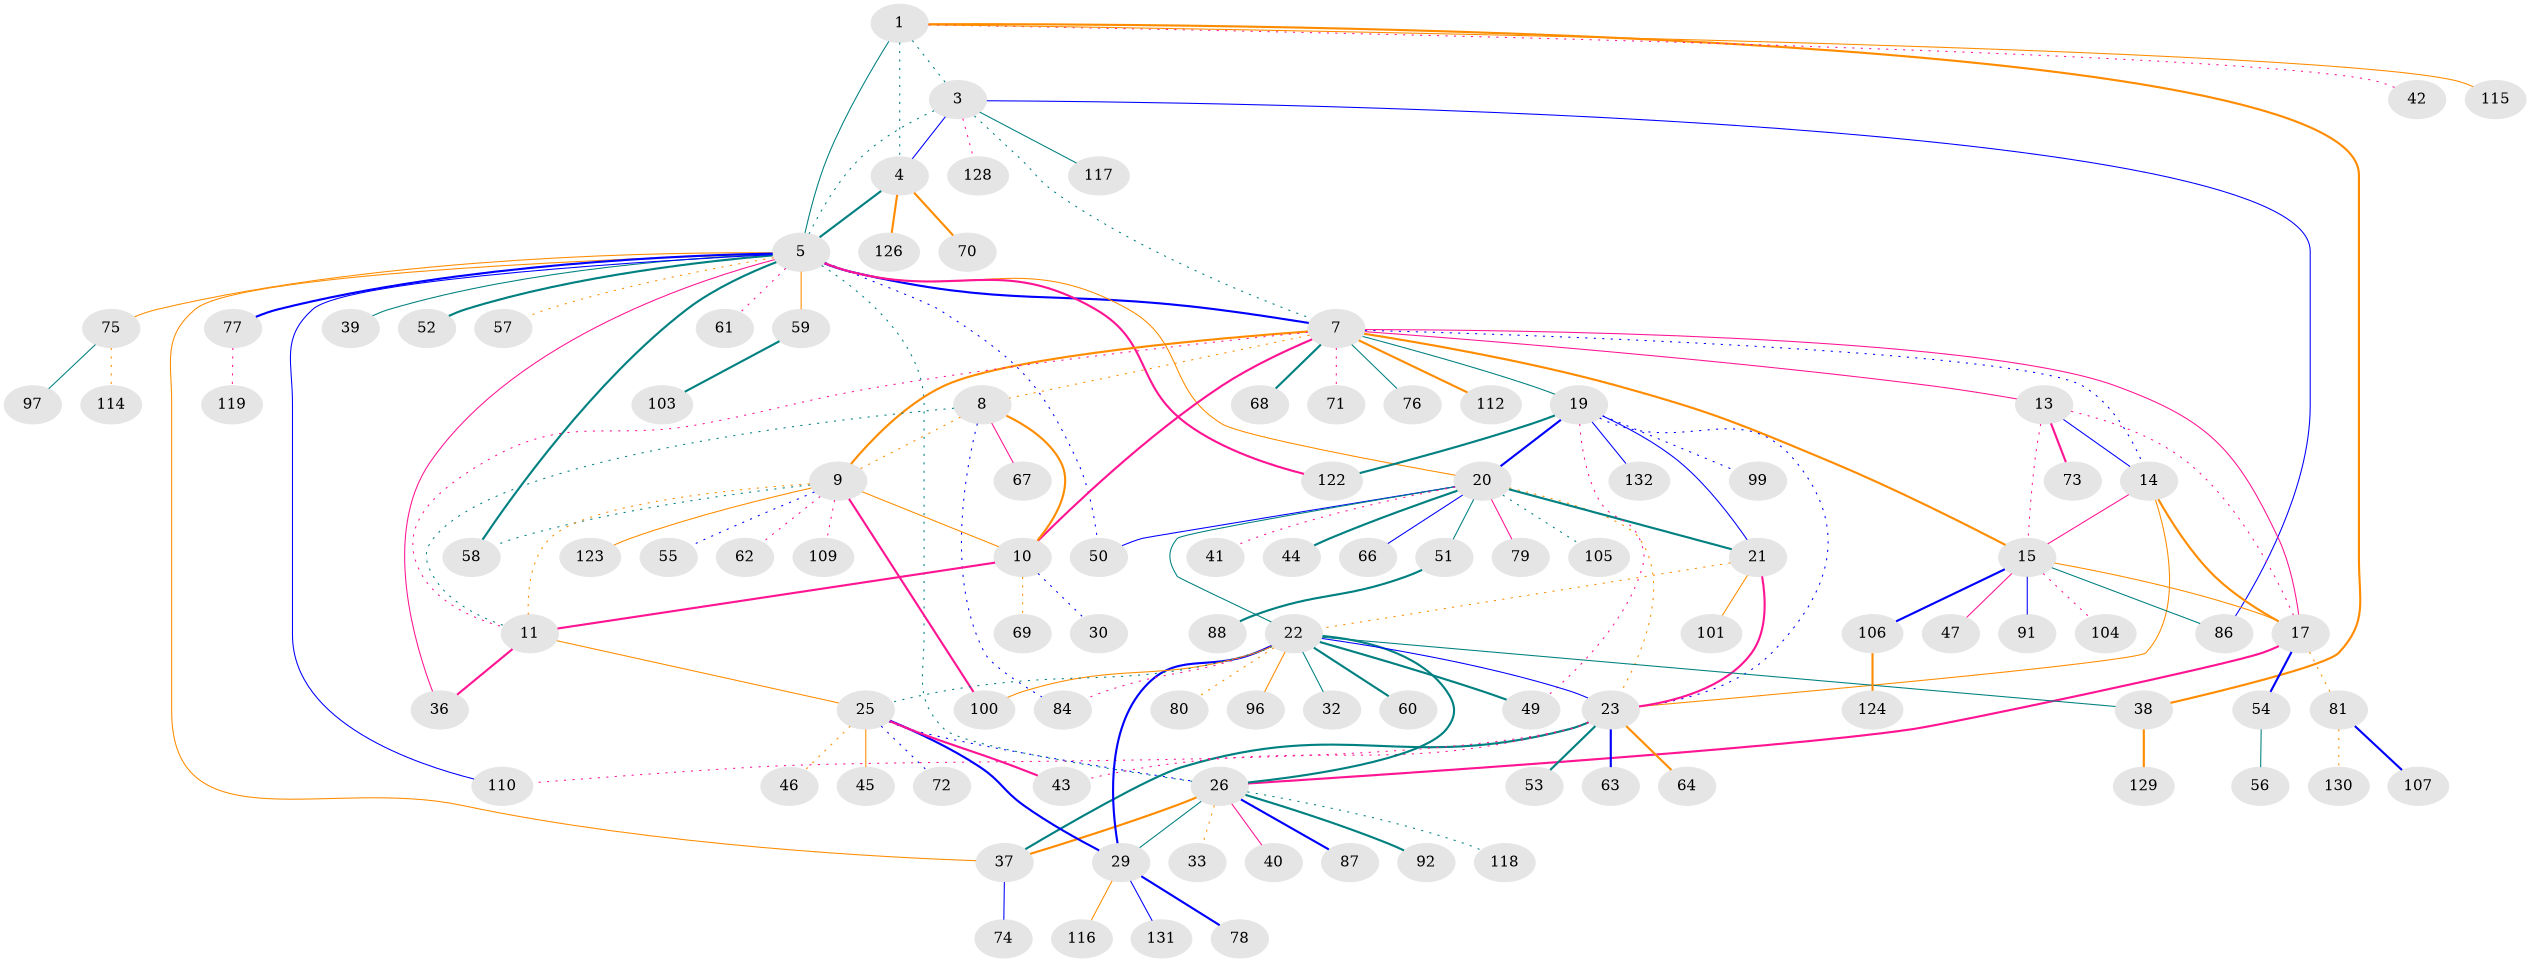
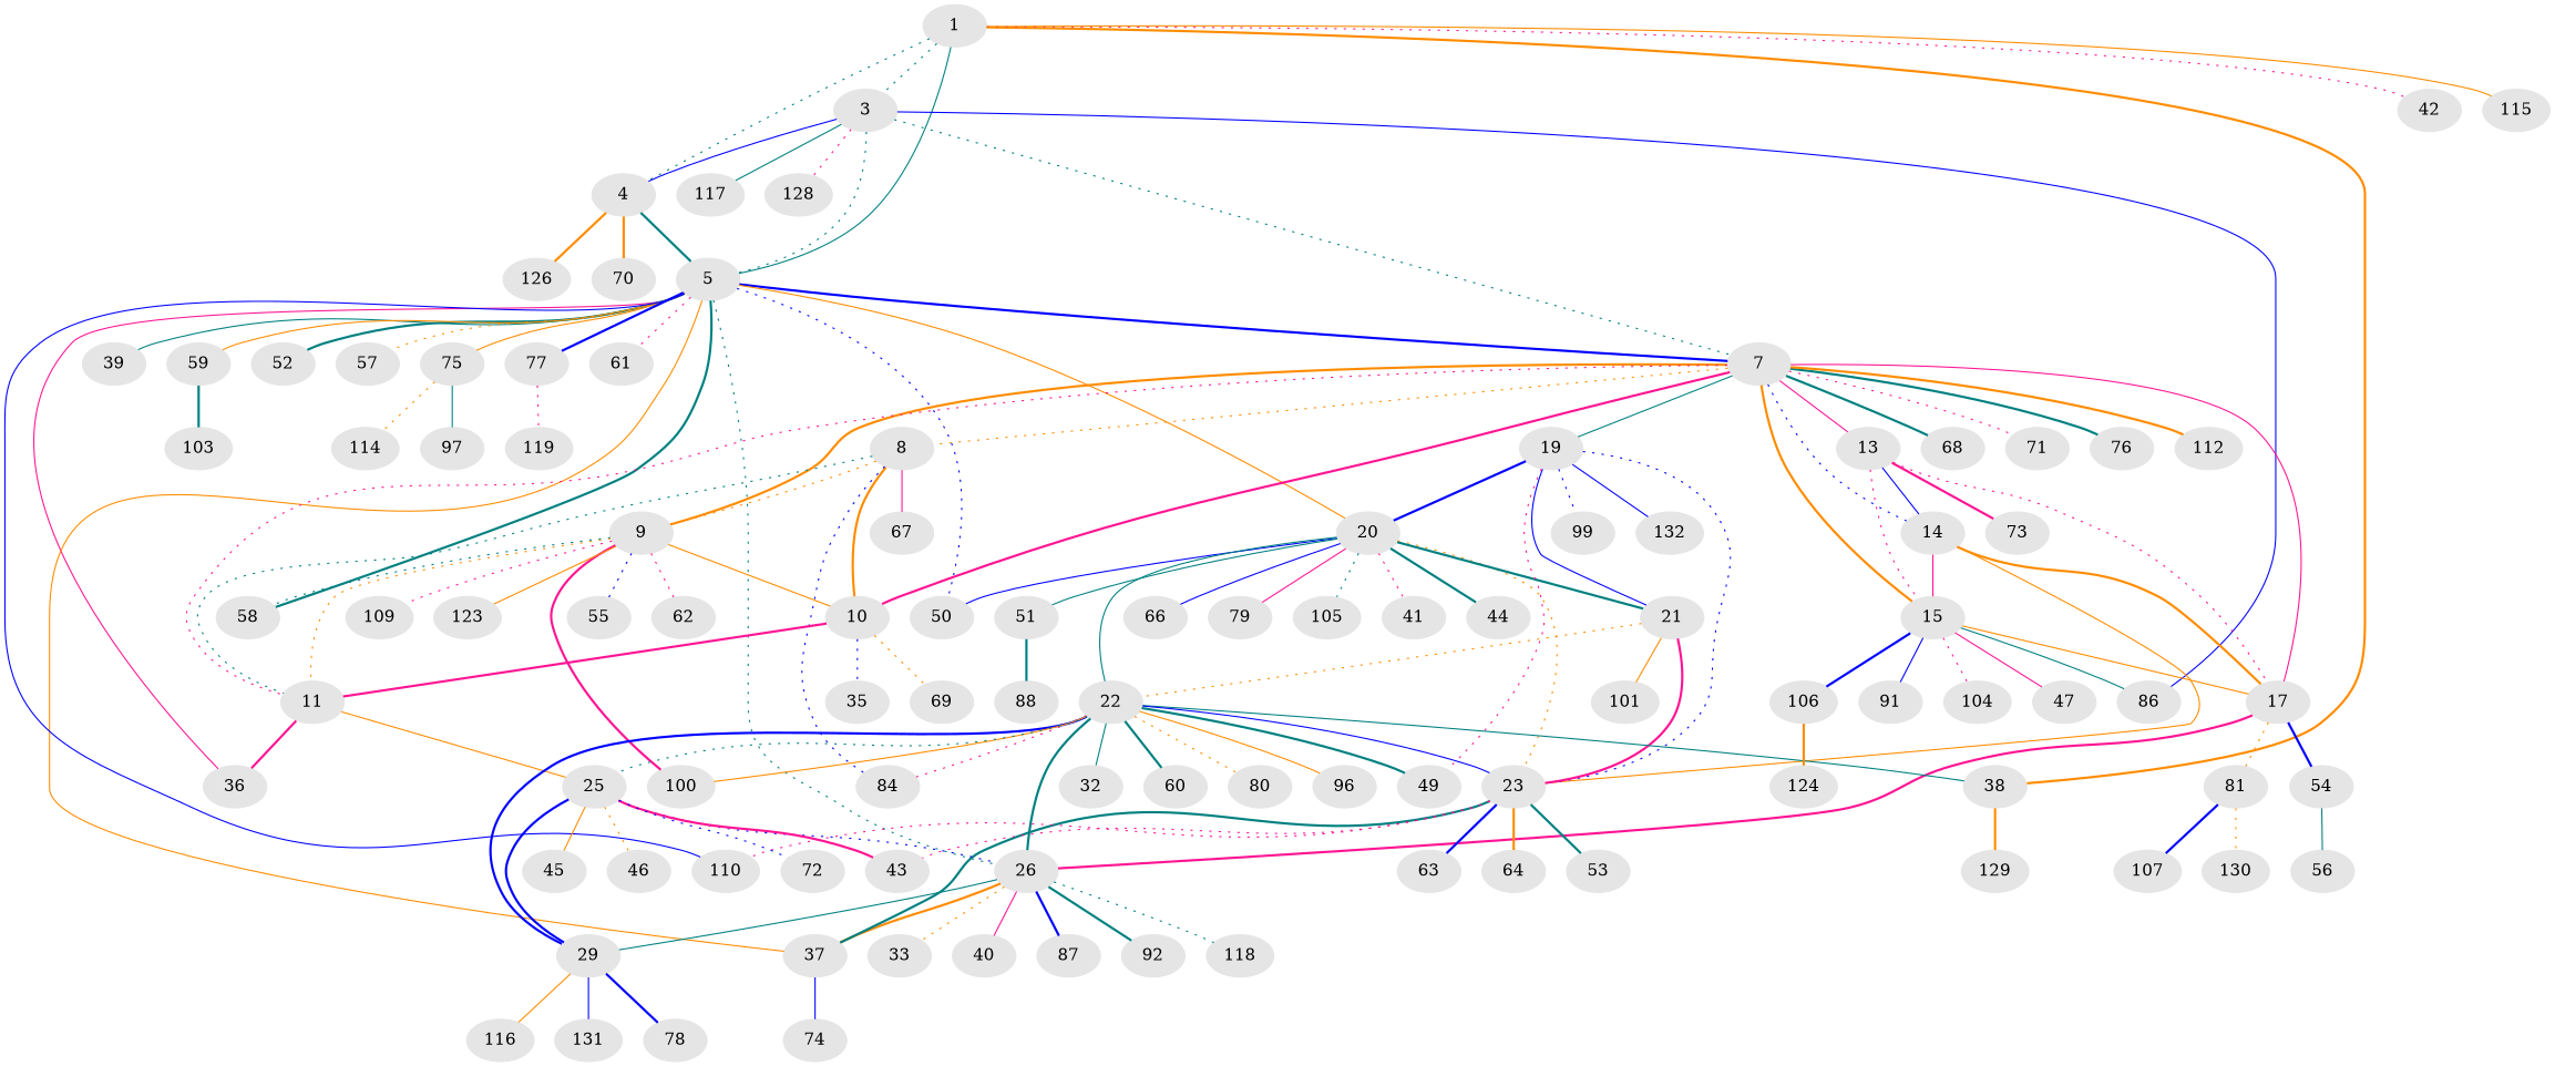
  graph {
    node [color=gray90 style=filled]
    edge [color=darkorange style=dotted]
    1 [super="+2"]
    3 [super="+102"]
    4 [super="+65"]
    5 [super="+6"]
    38 [super="+108"]
    42
    115
    7 [super="+16"]
    86
    117
    128
    70
    126
    20 [super="+24"]
    26 [super="+28"]
    36
    37 [super="+127"]
    39
    50
    52
    57
    58
    59
    61 [super="+120"]
    75 [super="+93"]
    77
    110
-   122
    129
    8 [super="+83"]
    9 [super="+12"]
    10 [super="+94"]
    11
    13 [super="+121"]
    14 [super="+125"]
    15 [super="+18"]
    17 [super="+48"]
    19 [super="+82"]
    68
    71
    76
    112
    23 [super="+95"]
    21 [super="+31"]
    22 [super="+27"]
    41
    44
    51
    66 [super="+89"]
    79
    105
    29 [super="+30"]
    33
    40
    87
    92
    118
    74
    103
    97
    114
    119
    67
    84
    55
    62
    100 [super="+113"]
    109
    123
-   35 [label=30]
+   35
    69
    25 [super="+34"]
    73
    47
    91 [super="+111"]
    104
    106
    54
    81 [super="+98"]
    99
    132
    49
    43 [super="+85"]
    45 [super="+90"]
    46
    72
    53
    63
    64
    124
    56
    107
    130
    101
    32
    60
    80
    96
    88
    78
    116
    131
    1 -- 3 [color=teal weight=2]
    1 -- 4 [color=teal weight=2]
    1 -- 5 [color=teal style=solid weight=4]
    1 -- 38 [style=bold]
    1 -- 42 [color=deeppink]
    1 -- 115 [style=solid]
    3 -- 4 [color=blue style=solid]
    3 -- 5 [color=teal weight=2]
    3 -- 7 [color=teal]
    3 -- 86 [color=blue style=solid]
    3 -- 117 [color=teal style=solid]
    3 -- 128 [color=deeppink]
    4 -- 5 [color=teal style=bold weight=2]
    4 -- 70 [style=bold]
    4 -- 126 [style=bold]
    5 -- 7 [color=blue style=bold]
    5 -- 20 [style=solid]
    5 -- 26 [color=teal]
    5 -- 36 [color=deeppink style=solid]
    5 -- 37 [style=solid]
    5 -- 39 [color=teal style=solid]
    5 -- 50 [color=blue]
    5 -- 52 [color=teal style=bold]
    5 -- 57
    5 -- 58 [color=teal style=bold]
    5 -- 59 [style=solid]
    5 -- 61 [color=deeppink]
    5 -- 75 [style=solid]
    5 -- 77 [color=blue style=bold]
    5 -- 110 [color=blue style=solid]
-   5 -- 122 [color=deeppink style=bold]
    38 -- 129 [style=bold]
    7 -- 8
    7 -- 9 [style=bold weight=2]
    7 -- 10 [color=deeppink style=bold]
    7 -- 11 [color=deeppink]
    7 -- 13 [color=deeppink style=solid]
    7 -- 14 [color=blue]
    7 -- 15 [style=bold weight=2]
    7 -- 17 [color=deeppink style=solid]
    7 -- 19 [color=teal style=solid]
    7 -- 68 [color=teal style=bold]
    7 -- 71 [color=deeppink]
-   7 -- 76 [color=teal style=solid]
+   7 -- 76 [color=teal style=bold]
    7 -- 112 [style=bold]
    20 -- 50 [color=blue style=solid]
    20 -- 23 [weight=2]
    20 -- 21 [color=teal style=bold weight=2]
    20 -- 22 [color=teal style=solid weight=2]
    20 -- 41 [color=deeppink]
    20 -- 44 [color=teal style=bold]
    20 -- 51 [color=teal style=solid]
    20 -- 66 [color=blue style=solid]
    20 -- 79 [color=deeppink style=solid]
    20 -- 105 [color=teal]
    26 -- 37 [style=bold]
    26 -- 29 [color=teal style=solid weight=4]
    26 -- 33
    26 -- 40 [color=deeppink style=solid]
    26 -- 87 [color=blue style=bold]
    26 -- 92 [color=teal style=bold]
    26 -- 118 [color=teal]
    37 -- 74 [color=blue style=solid]
    59 -- 103 [color=teal style=bold]
    75 -- 97 [color=teal style=solid]
    75 -- 114
    77 -- 119 [color=deeppink]
    8 -- 9 [weight=2]
    8 -- 10 [style=bold]
    8 -- 11 [color=teal]
    8 -- 67 [color=deeppink style=solid]
    8 -- 84 [color=blue]
    9 -- 58 [color=teal]
    9 -- 10 [style=solid weight=2]
    9 -- 11 [weight=2]
    9 -- 55 [color=blue]
    9 -- 62 [color=deeppink]
    9 -- 100 [color=deeppink style=bold]
    9 -- 109 [color=deeppink]
    9 -- 123 [style=solid]
    10 -- 11 [color=deeppink style=bold]
    10 -- 35 [color=blue]
    10 -- 69
    11 -- 36 [color=deeppink style=bold]
    11 -- 25 [style=solid]
    13 -- 14 [color=blue style=solid]
    13 -- 15 [color=deeppink weight=2]
    13 -- 17 [color=deeppink]
    13 -- 73 [color=deeppink style=bold]
    14 -- 15 [color=deeppink style=solid weight=2]
    14 -- 17 [style=bold]
    14 -- 23 [style=solid]
    15 -- 86 [color=teal style=solid]
    15 -- 17 [style=solid weight=2]
    15 -- 47 [color=deeppink style=solid]
    15 -- 91 [color=blue style=solid]
    15 -- 104 [color=deeppink]
    15 -- 106 [color=blue style=bold]
    17 -- 26 [color=deeppink style=bold]
    17 -- 54 [color=blue style=bold]
    17 -- 81
    19 -- 20 [color=blue style=bold weight=2]
-   19 -- 122 [color=teal style=bold]
    19 -- 23 [color=blue]
    19 -- 21 [color=blue style=solid]
    19 -- 99 [color=blue]
    19 -- 132 [color=blue style=solid]
    19 -- 49 [color=deeppink]
    23 -- 37 [color=teal style=bold]
    23 -- 110 [color=deeppink]
    23 -- 43 [color=deeppink]
    23 -- 53 [color=teal style=bold]
    23 -- 63 [color=blue style=bold]
    23 -- 64 [style=bold]
    21 -- 23 [color=deeppink style=bold]
    21 -- 22
    21 -- 101 [style=solid]
    22 -- 38 [color=teal style=solid]
    22 -- 26 [color=teal style=bold weight=2]
    22 -- 23 [color=blue style=solid]
    22 -- 29 [color=blue style=bold weight=2]
    22 -- 84 [color=deeppink]
    22 -- 100 [style=solid]
    22 -- 25 [color=teal]
    22 -- 49 [color=teal style=bold]
    22 -- 32 [color=teal style=solid]
    22 -- 60 [color=teal style=bold]
    22 -- 80
    22 -- 96 [style=solid]
    51 -- 88 [color=teal style=bold]
    29 -- 78 [color=blue style=bold]
    29 -- 116 [style=solid]
    29 -- 131 [color=blue style=solid]
    25 -- 26 [color=blue weight=2]
    25 -- 29 [color=blue style=bold weight=2]
    25 -- 43 [color=deeppink style=bold]
    25 -- 45 [style=solid]
    25 -- 46
    25 -- 72 [color=blue]
    106 -- 124 [style=bold]
    54 -- 56 [color=teal style=solid]
    81 -- 107 [color=blue style=bold]
    81 -- 130
  }
